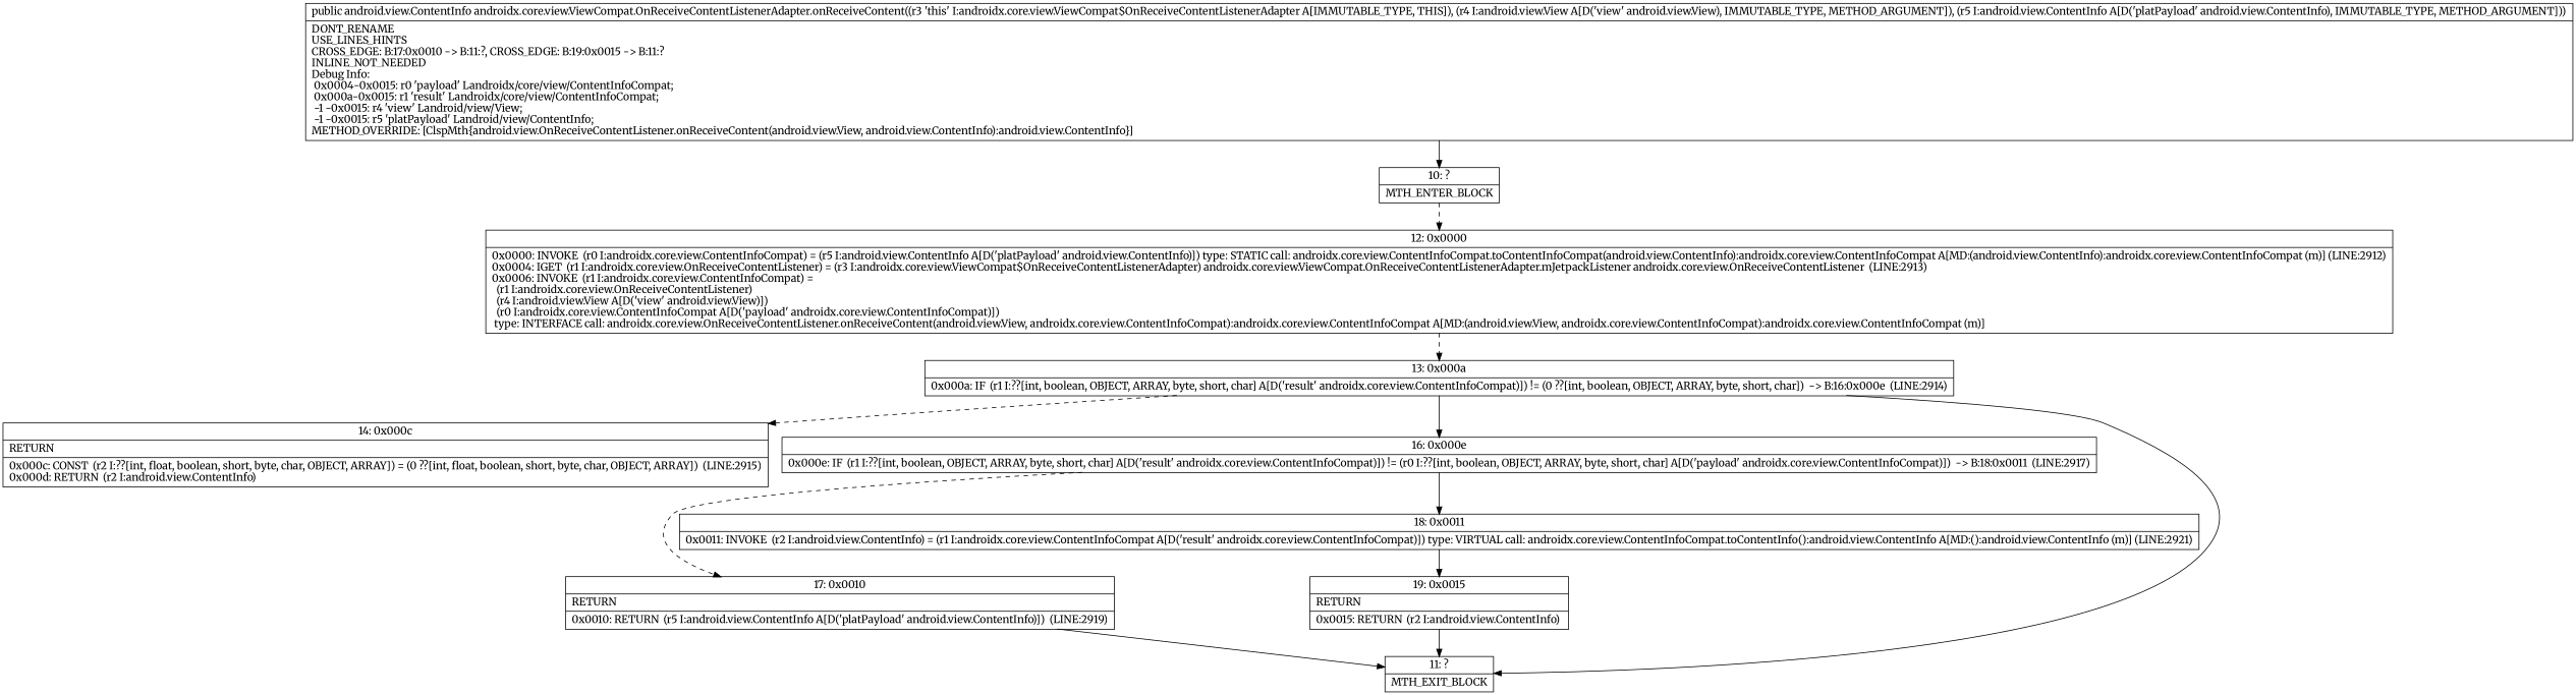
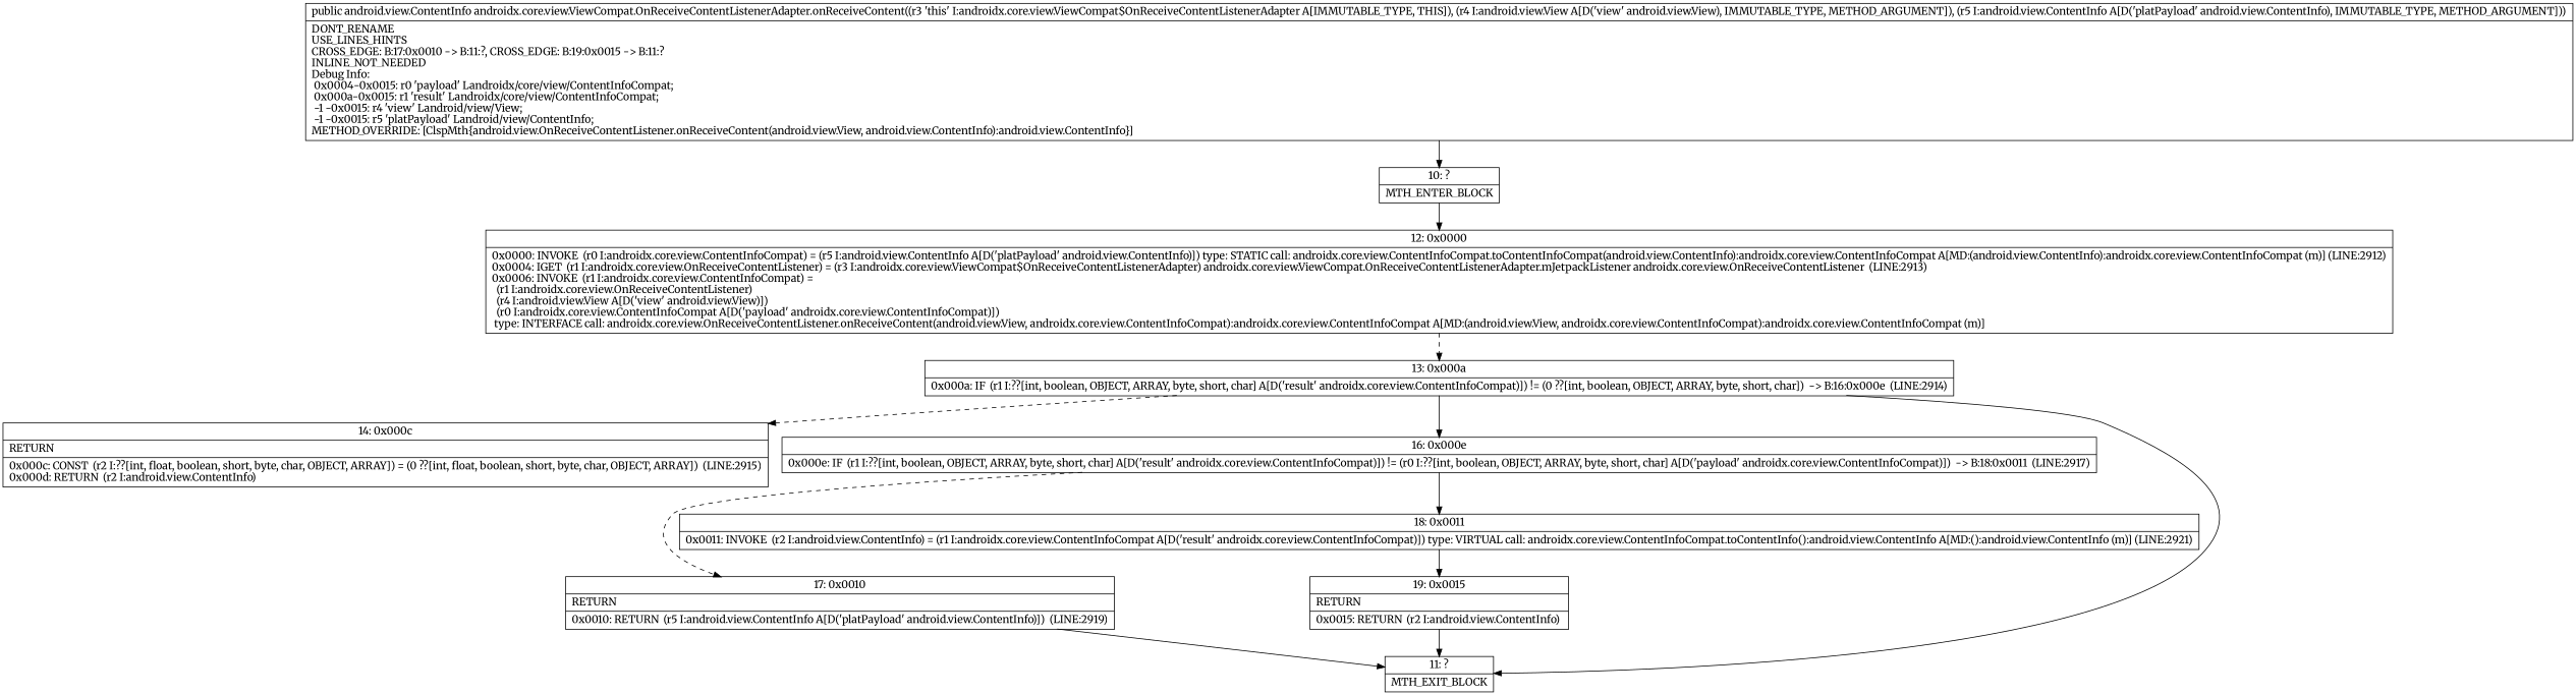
  digraph {
    fontname=Merriweather
    node [fontname=Merriweather shape=record]
    edge [fontname=Merriweather]
    n1 [label="{10\:\ ?|MTH_ENTER_BLOCK\l}"]
    n2 [label="{12\:\ 0x0000|0x0000: INVOKE  (r0 I:androidx.core.view.ContentInfoCompat) = (r5 I:android.view.ContentInfo A[D('platPayload' android.view.ContentInfo)]) type: STATIC call: androidx.core.view.ContentInfoCompat.toContentInfoCompat(android.view.ContentInfo):androidx.core.view.ContentInfoCompat A[MD:(android.view.ContentInfo):androidx.core.view.ContentInfoCompat (m)] (LINE:2912)\l0x0004: IGET  (r1 I:androidx.core.view.OnReceiveContentListener) = (r3 I:androidx.core.view.ViewCompat$OnReceiveContentListenerAdapter) androidx.core.view.ViewCompat.OnReceiveContentListenerAdapter.mJetpackListener androidx.core.view.OnReceiveContentListener  (LINE:2913)\l0x0006: INVOKE  (r1 I:androidx.core.view.ContentInfoCompat) = \l  (r1 I:androidx.core.view.OnReceiveContentListener)\l  (r4 I:android.view.View A[D('view' android.view.View)])\l  (r0 I:androidx.core.view.ContentInfoCompat A[D('payload' androidx.core.view.ContentInfoCompat)])\l type: INTERFACE call: androidx.core.view.OnReceiveContentListener.onReceiveContent(android.view.View, androidx.core.view.ContentInfoCompat):androidx.core.view.ContentInfoCompat A[MD:(android.view.View, androidx.core.view.ContentInfoCompat):androidx.core.view.ContentInfoCompat (m)]\l}"]
    n3 [label="{13\:\ 0x000a|0x000a: IF  (r1 I:??[int, boolean, OBJECT, ARRAY, byte, short, char] A[D('result' androidx.core.view.ContentInfoCompat)]) != (0 ??[int, boolean, OBJECT, ARRAY, byte, short, char])  \-\> B:16:0x000e  (LINE:2914)\l}"]
    n4 [label="{14\:\ 0x000c|RETURN\l|0x000c: CONST  (r2 I:??[int, float, boolean, short, byte, char, OBJECT, ARRAY]) = (0 ??[int, float, boolean, short, byte, char, OBJECT, ARRAY])  (LINE:2915)\l0x000d: RETURN  (r2 I:android.view.ContentInfo) \l}"]
    n5 [label="{16\:\ 0x000e|0x000e: IF  (r1 I:??[int, boolean, OBJECT, ARRAY, byte, short, char] A[D('result' androidx.core.view.ContentInfoCompat)]) != (r0 I:??[int, boolean, OBJECT, ARRAY, byte, short, char] A[D('payload' androidx.core.view.ContentInfoCompat)])  \-\> B:18:0x0011  (LINE:2917)\l}"]
    n6 [label="{11\:\ ?|MTH_EXIT_BLOCK\l}"]
    n7 [label="{17\:\ 0x0010|RETURN\l|0x0010: RETURN  (r5 I:android.view.ContentInfo A[D('platPayload' android.view.ContentInfo)])  (LINE:2919)\l}"]
    n8 [label="{18\:\ 0x0011|0x0011: INVOKE  (r2 I:android.view.ContentInfo) = (r1 I:androidx.core.view.ContentInfoCompat A[D('result' androidx.core.view.ContentInfoCompat)]) type: VIRTUAL call: androidx.core.view.ContentInfoCompat.toContentInfo():android.view.ContentInfo A[MD:():android.view.ContentInfo (m)] (LINE:2921)\l}"]
    n9 [label="{19\:\ 0x0015|RETURN\l|0x0015: RETURN  (r2 I:android.view.ContentInfo) \l}"]
    n10 [label="{public android.view.ContentInfo androidx.core.view.ViewCompat.OnReceiveContentListenerAdapter.onReceiveContent((r3 'this' I:androidx.core.view.ViewCompat$OnReceiveContentListenerAdapter A[IMMUTABLE_TYPE, THIS]), (r4 I:android.view.View A[D('view' android.view.View), IMMUTABLE_TYPE, METHOD_ARGUMENT]), (r5 I:android.view.ContentInfo A[D('platPayload' android.view.ContentInfo), IMMUTABLE_TYPE, METHOD_ARGUMENT]))  | DONT_RENAME\lUSE_LINES_HINTS\lCROSS_EDGE: B:17:0x0010 \-\> B:11:?, CROSS_EDGE: B:19:0x0015 \-\> B:11:?\lINLINE_NOT_NEEDED\lDebug Info:\l  0x0004\-0x0015: r0 'payload' Landroidx\/core\/view\/ContentInfoCompat;\l  0x000a\-0x0015: r1 'result' Landroidx\/core\/view\/ContentInfoCompat;\l  \-1 \-0x0015: r4 'view' Landroid\/view\/View;\l  \-1 \-0x0015: r5 'platPayload' Landroid\/view\/ContentInfo;\lMETHOD_OVERRIDE: [ClspMth\{android.view.OnReceiveContentListener.onReceiveContent(android.view.View, android.view.ContentInfo):android.view.ContentInfo\}]\l}"]
-   n1 -> n2 [style=dashed]
+   n1 -> n2
    n2 -> n3 [style=dashed]
    n3 -> n4 [style=dashed]
    n3 -> n5
    n3 -> n6
    n5 -> n7 [style=dashed]
    n5 -> n8
    n7 -> n6
    n8 -> n9
    n9 -> n6
    n10 -> n1
  }
